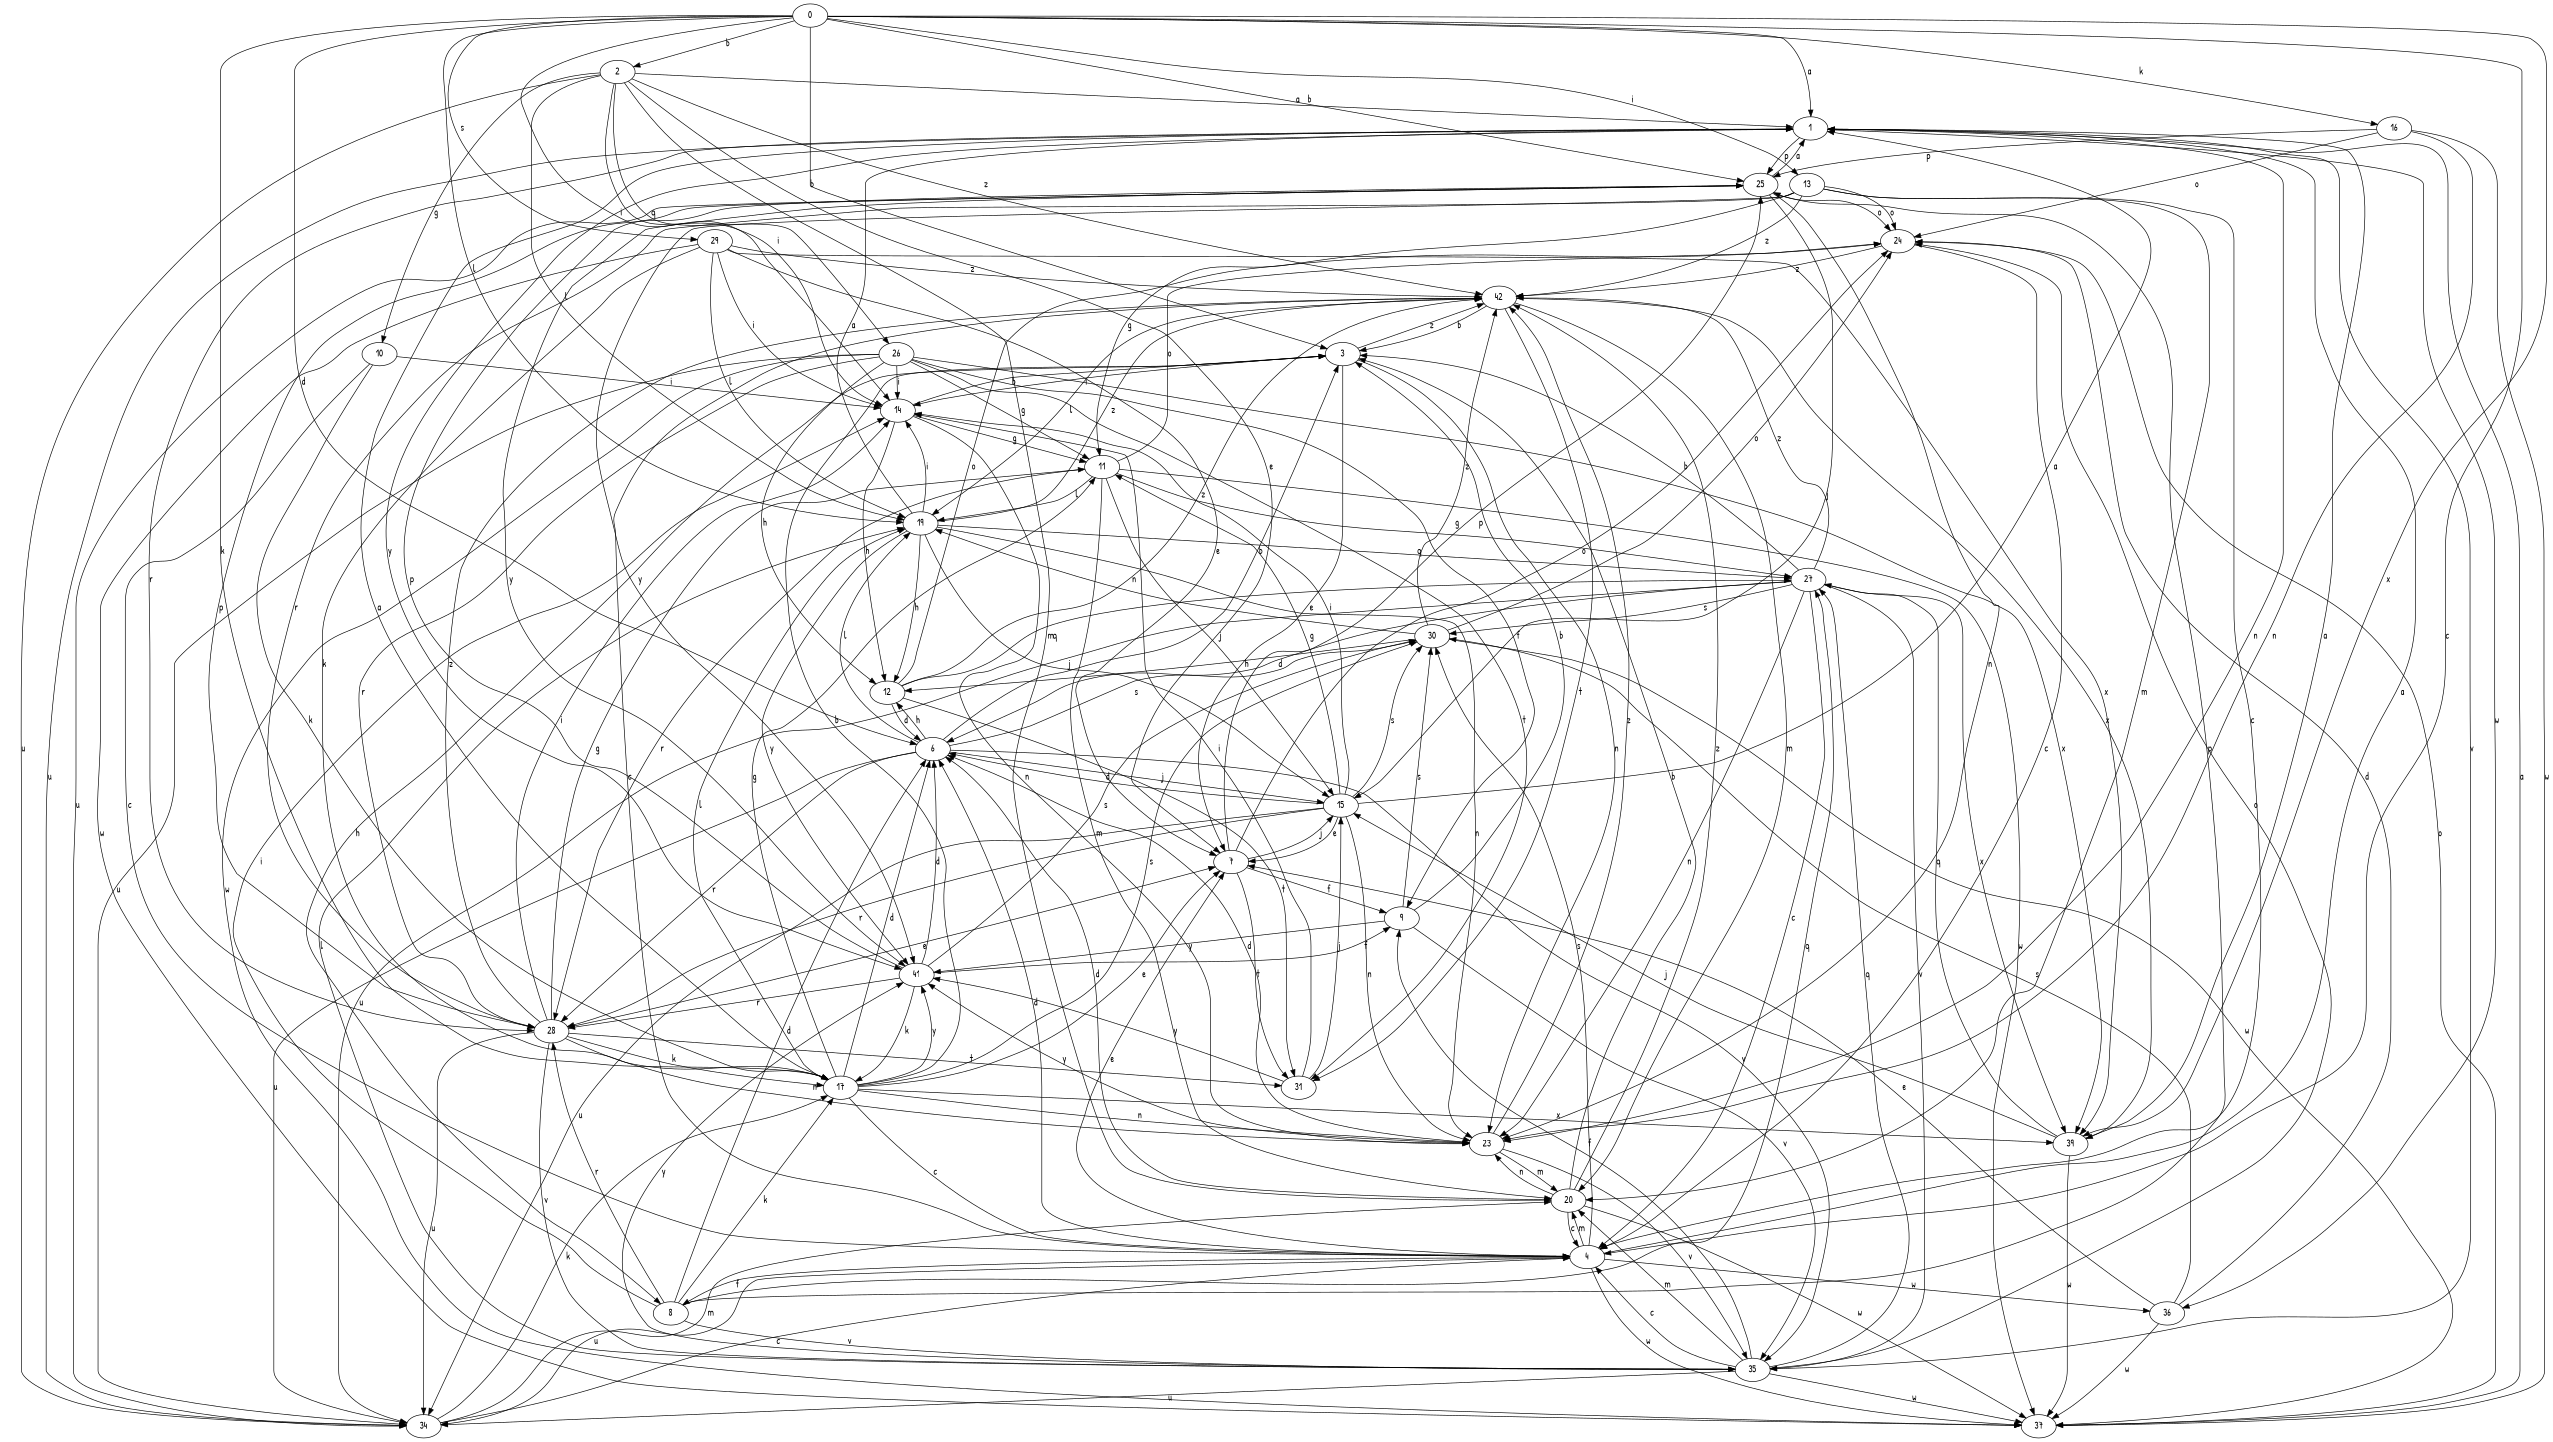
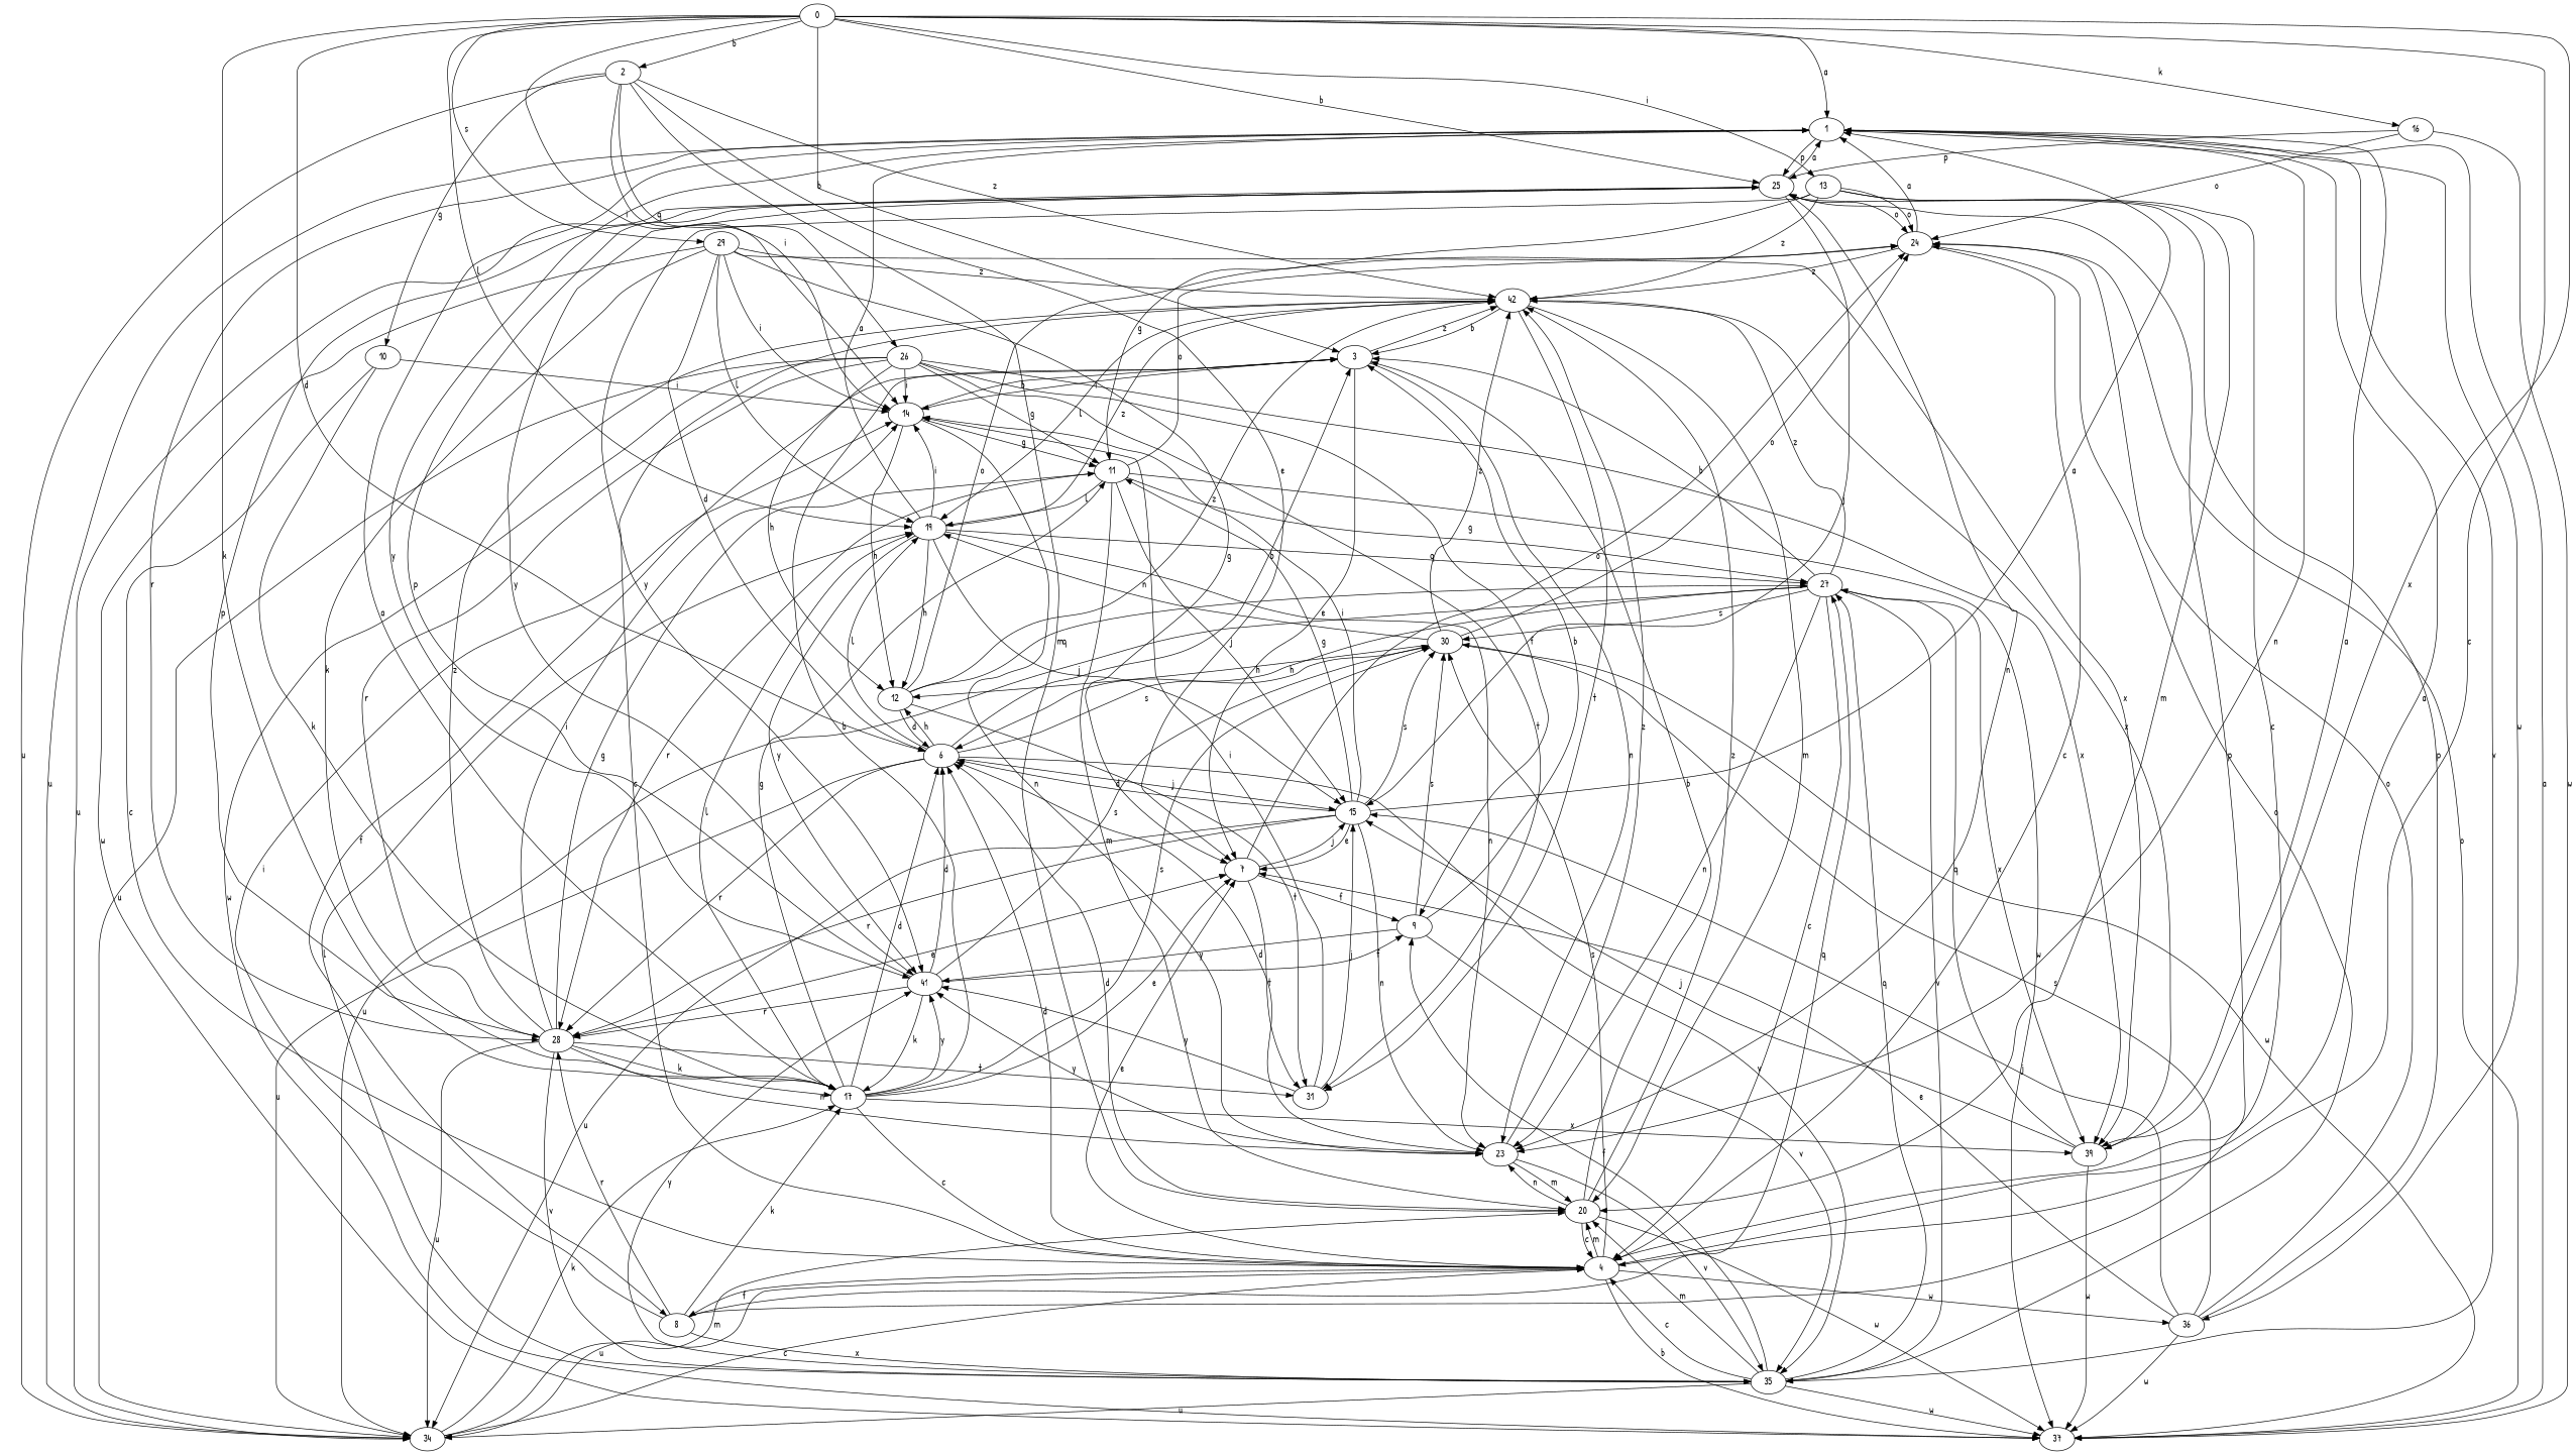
  strict digraph {
    fontname="Patrick Hand"
    node [fontname="Patrick Hand"]
    edge [fontname="Patrick Hand"]
    0
    1
    2
    3
    4
    6
    13
    14
    16
    17
    19
    25
    29
    39
    23
    28
    34
    35
    36
    41
    7
    10
    20
    26
    42
    8
    30
    37
    12
    15
    24
    11
    27
    31
    9
    0 -> 1 [label=a]
    0 -> 2 [label=b]
    0 -> 3 [label=b]
    0 -> 4 [label=c]
    0 -> 6 [label=d]
    0 -> 13 [label=i]
    0 -> 14 [label=i]
    0 -> 16 [label=k]
    0 -> 17 [label=k]
    0 -> 19 [label=l]
    0 -> 25 [label=b]
    0 -> 29 [label=s]
    0 -> 39 [label=x]
    1 -> 25 [label=p]
    1 -> 23 [label=n]
    1 -> 28 [label=r]
    1 -> 34 [label=u]
    1 -> 35 [label=v]
    1 -> 36 [label=w]
    1 -> 41 [label=y]
-   2 -> 1 [label=a]
+   24 -> 1 [label=a]
    2 -> 14 [label=i]
-   2 -> 19 [label=l]
    2 -> 34 [label=u]
    2 -> 7 [label=e]
    2 -> 10 [label=g]
    2 -> 20 [label=m]
    2 -> 26 [label=q]
    2 -> 42 [label=z]
    3 -> 14 [label=i]
    3 -> 23 [label=n]
    3 -> 7 [label=e]
    3 -> 42 [label=z]
-   3 -> 8 [label=h]
+   3 -> 8 [label=f]
    4 -> 1 [label=a]
    4 -> 6 [label=d]
    4 -> 34 [label=u]
    4 -> 36 [label=w]
    4 -> 7 [label=e]
    4 -> 20 [label=m]
    4 -> 8 [label=f]
    4 -> 30 [label=s]
-   4 -> 37 [label=w]
+   4 -> 37 [label=b]
    6 -> 3 [label=b]
    6 -> 19 [label=l]
    6 -> 28 [label=r]
    6 -> 34 [label=u]
    6 -> 35 [label=v]
    6 -> 30 [label=s]
    6 -> 12 [label=h]
    6 -> 15 [label=j]
    13 -> 4 [label=c]
-   13 -> 28 [label=r]
    13 -> 41 [label=y]
    13 -> 20 [label=m]
    13 -> 42 [label=z]
    13 -> 24 [label=o]
    13 -> 11 [label=g]
    14 -> 3 [label=b]
    14 -> 23 [label=n]
    14 -> 12 [label=h]
    14 -> 11 [label=g]
    16 -> 25 [label=p]
-   16 -> 23 [label=n]
    16 -> 37 [label=w]
    16 -> 24 [label=o]
    17 -> 1 [label=a]
    17 -> 3 [label=b]
    17 -> 4 [label=c]
    17 -> 6 [label=d]
    17 -> 19 [label=l]
    17 -> 39 [label=x]
-   17 -> 23 [label=n]
    17 -> 41 [label=y]
    17 -> 7 [label=e]
    17 -> 30 [label=s]
    17 -> 11 [label=g]
    19 -> 1 [label=a]
    19 -> 14 [label=i]
    19 -> 23 [label=n]
    19 -> 41 [label=y]
    19 -> 42 [label=z]
    19 -> 12 [label=h]
    19 -> 15 [label=j]
    19 -> 27 [label=q]
    25 -> 1 [label=a]
    25 -> 23 [label=n]
    25 -> 34 [label=u]
    25 -> 41 [label=y]
    25 -> 15 [label=j]
    25 -> 24 [label=o]
-   8 -> 6 [label=d]
+   29 -> 6 [label=d]
    29 -> 14 [label=i]
    29 -> 17 [label=k]
    29 -> 19 [label=l]
    29 -> 39 [label=x]
-   29 -> 7 [label=e]
+   29 -> 7 [label=g]
    29 -> 42 [label=z]
    29 -> 37 [label=w]
    39 -> 1 [label=a]
    39 -> 37 [label=w]
    39 -> 15 [label=j]
    39 -> 27 [label=q]
    23 -> 6 [label=d]
    23 -> 35 [label=v]
    23 -> 41 [label=y]
    23 -> 20 [label=m]
    23 -> 42 [label=z]
    28 -> 14 [label=i]
    28 -> 17 [label=k]
    28 -> 25 [label=p]
    28 -> 23 [label=n]
    28 -> 34 [label=u]
    28 -> 35 [label=v]
    28 -> 7 [label=e]
    28 -> 42 [label=z]
    28 -> 11 [label=g]
    28 -> 31 [label=t]
    34 -> 4 [label=c]
    34 -> 17 [label=k]
    34 -> 20 [label=m]
    35 -> 4 [label=c]
    35 -> 19 [label=l]
    35 -> 34 [label=u]
    35 -> 41 [label=y]
    35 -> 20 [label=m]
    35 -> 37 [label=w]
    35 -> 24 [label=o]
    35 -> 27 [label=q]
    35 -> 9 [label=f]
    36 -> 7 [label=e]
    36 -> 30 [label=s]
    36 -> 37 [label=w]
-   36 -> 24 [label=d]
+   36 -> 15 [label=j]
+   36 -> 24 [label=o]
    41 -> 6 [label=d]
    41 -> 17 [label=k]
    41 -> 25 [label=p]
    41 -> 28 [label=r]
    41 -> 30 [label=s]
    41 -> 9 [label=f]
-   7 -> 25 [label=p]
+   36 -> 25 [label=p]
    7 -> 15 [label=j]
    7 -> 24 [label=o]
    7 -> 31 [label=t]
    7 -> 9 [label=f]
    10 -> 4 [label=c]
    10 -> 14 [label=i]
    10 -> 17 [label=k]
    20 -> 3 [label=b]
    20 -> 4 [label=c]
    20 -> 6 [label=d]
    20 -> 23 [label=n]
    20 -> 42 [label=z]
    20 -> 37 [label=w]
    26 -> 14 [label=i]
    26 -> 39 [label=x]
    26 -> 28 [label=r]
    26 -> 34 [label=u]
    26 -> 37 [label=w]
    26 -> 12 [label=h]
    26 -> 11 [label=g]
    26 -> 31 [label=t]
    26 -> 9 [label=f]
    42 -> 3 [label=b]
    42 -> 4 [label=c]
    42 -> 19 [label=l]
    42 -> 39 [label=x]
    42 -> 20 [label=m]
    42 -> 31 [label=t]
    8 -> 14 [label=i]
    8 -> 17 [label=k]
    8 -> 25 [label=p]
    8 -> 28 [label=r]
-   8 -> 35 [label=v]
+   8 -> 35 [label=x]
    8 -> 27 [label=q]
    30 -> 19 [label=n]
    30 -> 42 [label=z]
    30 -> 37 [label=w]
    30 -> 12 [label=h]
    30 -> 24 [label=o]
    37 -> 1 [label=a]
    37 -> 24 [label=o]
    12 -> 6 [label=d]
    12 -> 42 [label=z]
    12 -> 24 [label=o]
    12 -> 27 [label=q]
    12 -> 31 [label=t]
    15 -> 1 [label=a]
    15 -> 6 [label=d]
    15 -> 14 [label=i]
    15 -> 23 [label=n]
    15 -> 28 [label=r]
    15 -> 34 [label=u]
    15 -> 7 [label=e]
    15 -> 30 [label=s]
    15 -> 11 [label=g]
    24 -> 4 [label=c]
    24 -> 42 [label=z]
    11 -> 19 [label=l]
    11 -> 28 [label=r]
    11 -> 20 [label=m]
    11 -> 37 [label=w]
    11 -> 15 [label=j]
    11 -> 24 [label=o]
    11 -> 27 [label=g]
    27 -> 3 [label=b]
    27 -> 4 [label=c]
-   27 -> 6 [label=d]
+   27 -> 6 [label=h]
    27 -> 39 [label=x]
    27 -> 23 [label=n]
    27 -> 34 [label=u]
    27 -> 35 [label=v]
    27 -> 42 [label=z]
    27 -> 30 [label=s]
    31 -> 14 [label=i]
    31 -> 41 [label=y]
    31 -> 15 [label=j]
    9 -> 3 [label=b]
    9 -> 35 [label=v]
    9 -> 41 [label=y]
    9 -> 30 [label=s]
  }
